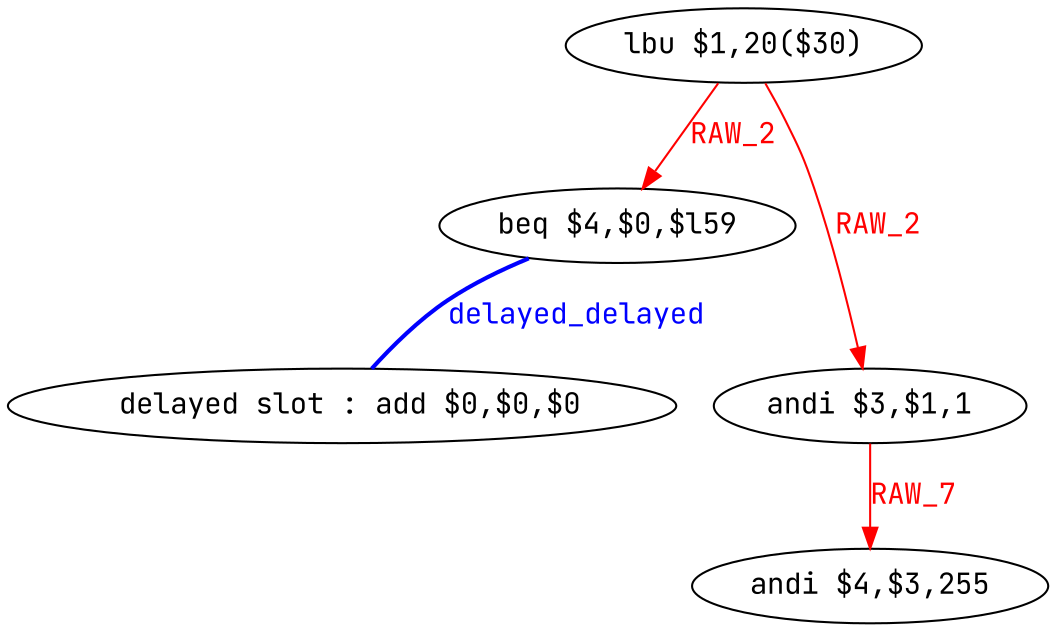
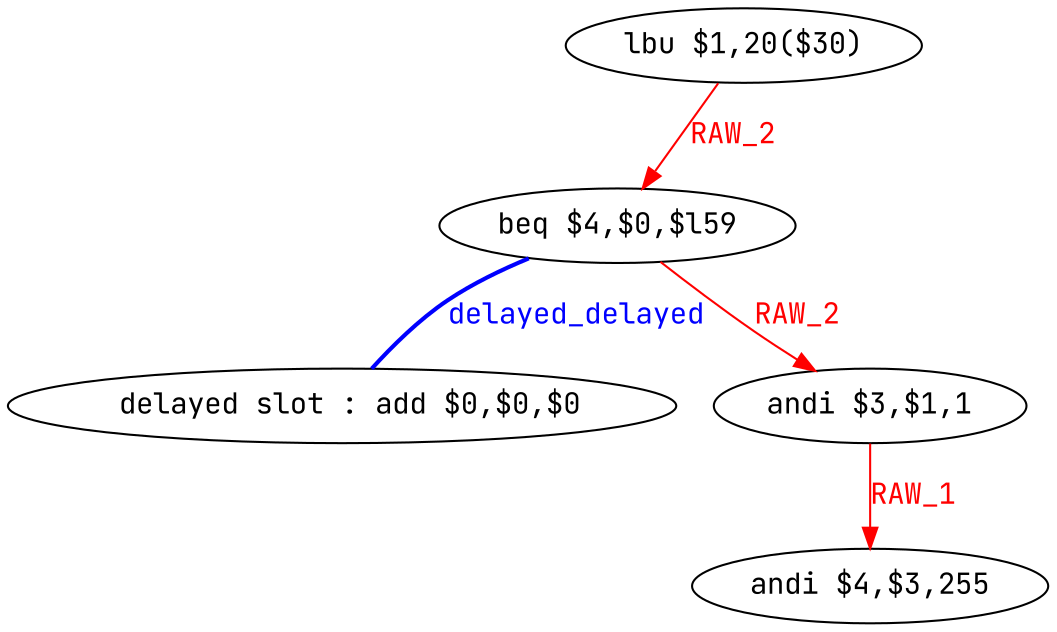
  digraph {
    fontname="JetBrains Mono"
    node [fontname="JetBrains Mono" shape=ellipse]
    edge [color=red fontcolor=red fontname="JetBrains Mono"]
    n1 [label=" delayed slot : add $0,$0,$0"]
    n2 [label="beq $4,$0,$l59"]
    n3 [label="lbu $1,20($30)"]
    n4 [label="andi $3,$1,1"]
    n5 [label="andi $4,$3,255"]
    n2 -> n1 [color=blue dir=none fontcolor=blue label=delayed_delayed style=bold]
    n3 -> n2 [label=RAW_2]
-   n3 -> n4 [label=RAW_2]
-   n4 -> n5 [label=RAW_7]
+   n2 -> n4 [label=RAW_2]
+   n4 -> n5 [label=RAW_1]
  }
